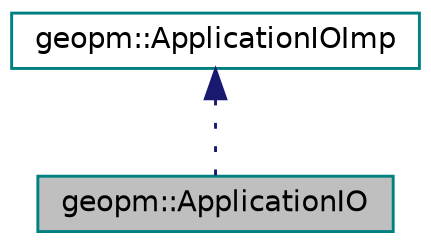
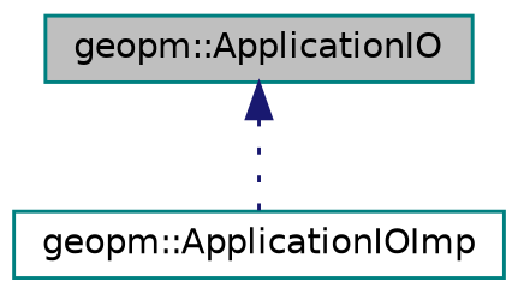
  digraph {
    node [color=teal fontname=Helvetica fontsize=10 shape=record style=filled]
    n1 [fillcolor=grey75 fontcolor=black height=0.2 label="geopm::ApplicationIO" width=0.4]
    n2 [fillcolor=white height=0.2 label="geopm::ApplicationIOImp" width=0.4]
-   n2 -> n1 [color=midnightblue dir=back fontname=Helvetica fontsize=10 labelfontname=Helvetica labelfontsize=10 style=dotted]
+   n1 -> n2 [color=midnightblue dir=back fontname=Helvetica fontsize=10 labelfontname=Helvetica labelfontsize=10 style=dotted]
  }
